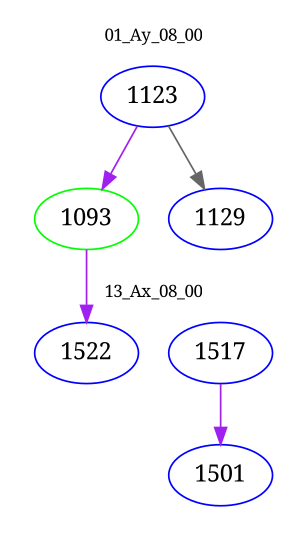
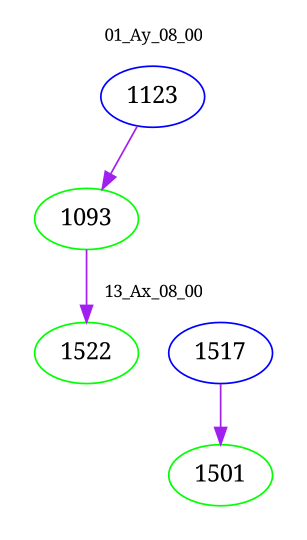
  digraph {
    fontname="Noto Serif"
    node [color=blue fontname="Noto Serif"]
    edge [color=purple fontname="Noto Serif"]
    n1 [label=1517]
-   n2 [label=1501]
-   n3 [label=1522]
+   n2 [color=green label=1501]
+   n3 [color=green label=1522]
    n4 [label=1123]
    n5 [color=green label=1093]
-   n6 [label=1129]
    subgraph cluster_1 {
      color=white
      fontsize=10
      label="13_Ax_08_00"
      n1
      n2
      n3
    }
    subgraph cluster_2 {
      color=white
      fontsize=10
      label="01_Ay_08_00"
      n4
      n5
-     n6
    }
    n1 -> n2
    n4 -> n5
-   n4 -> n6 [color=gray40]
    n5 -> n3
  }
